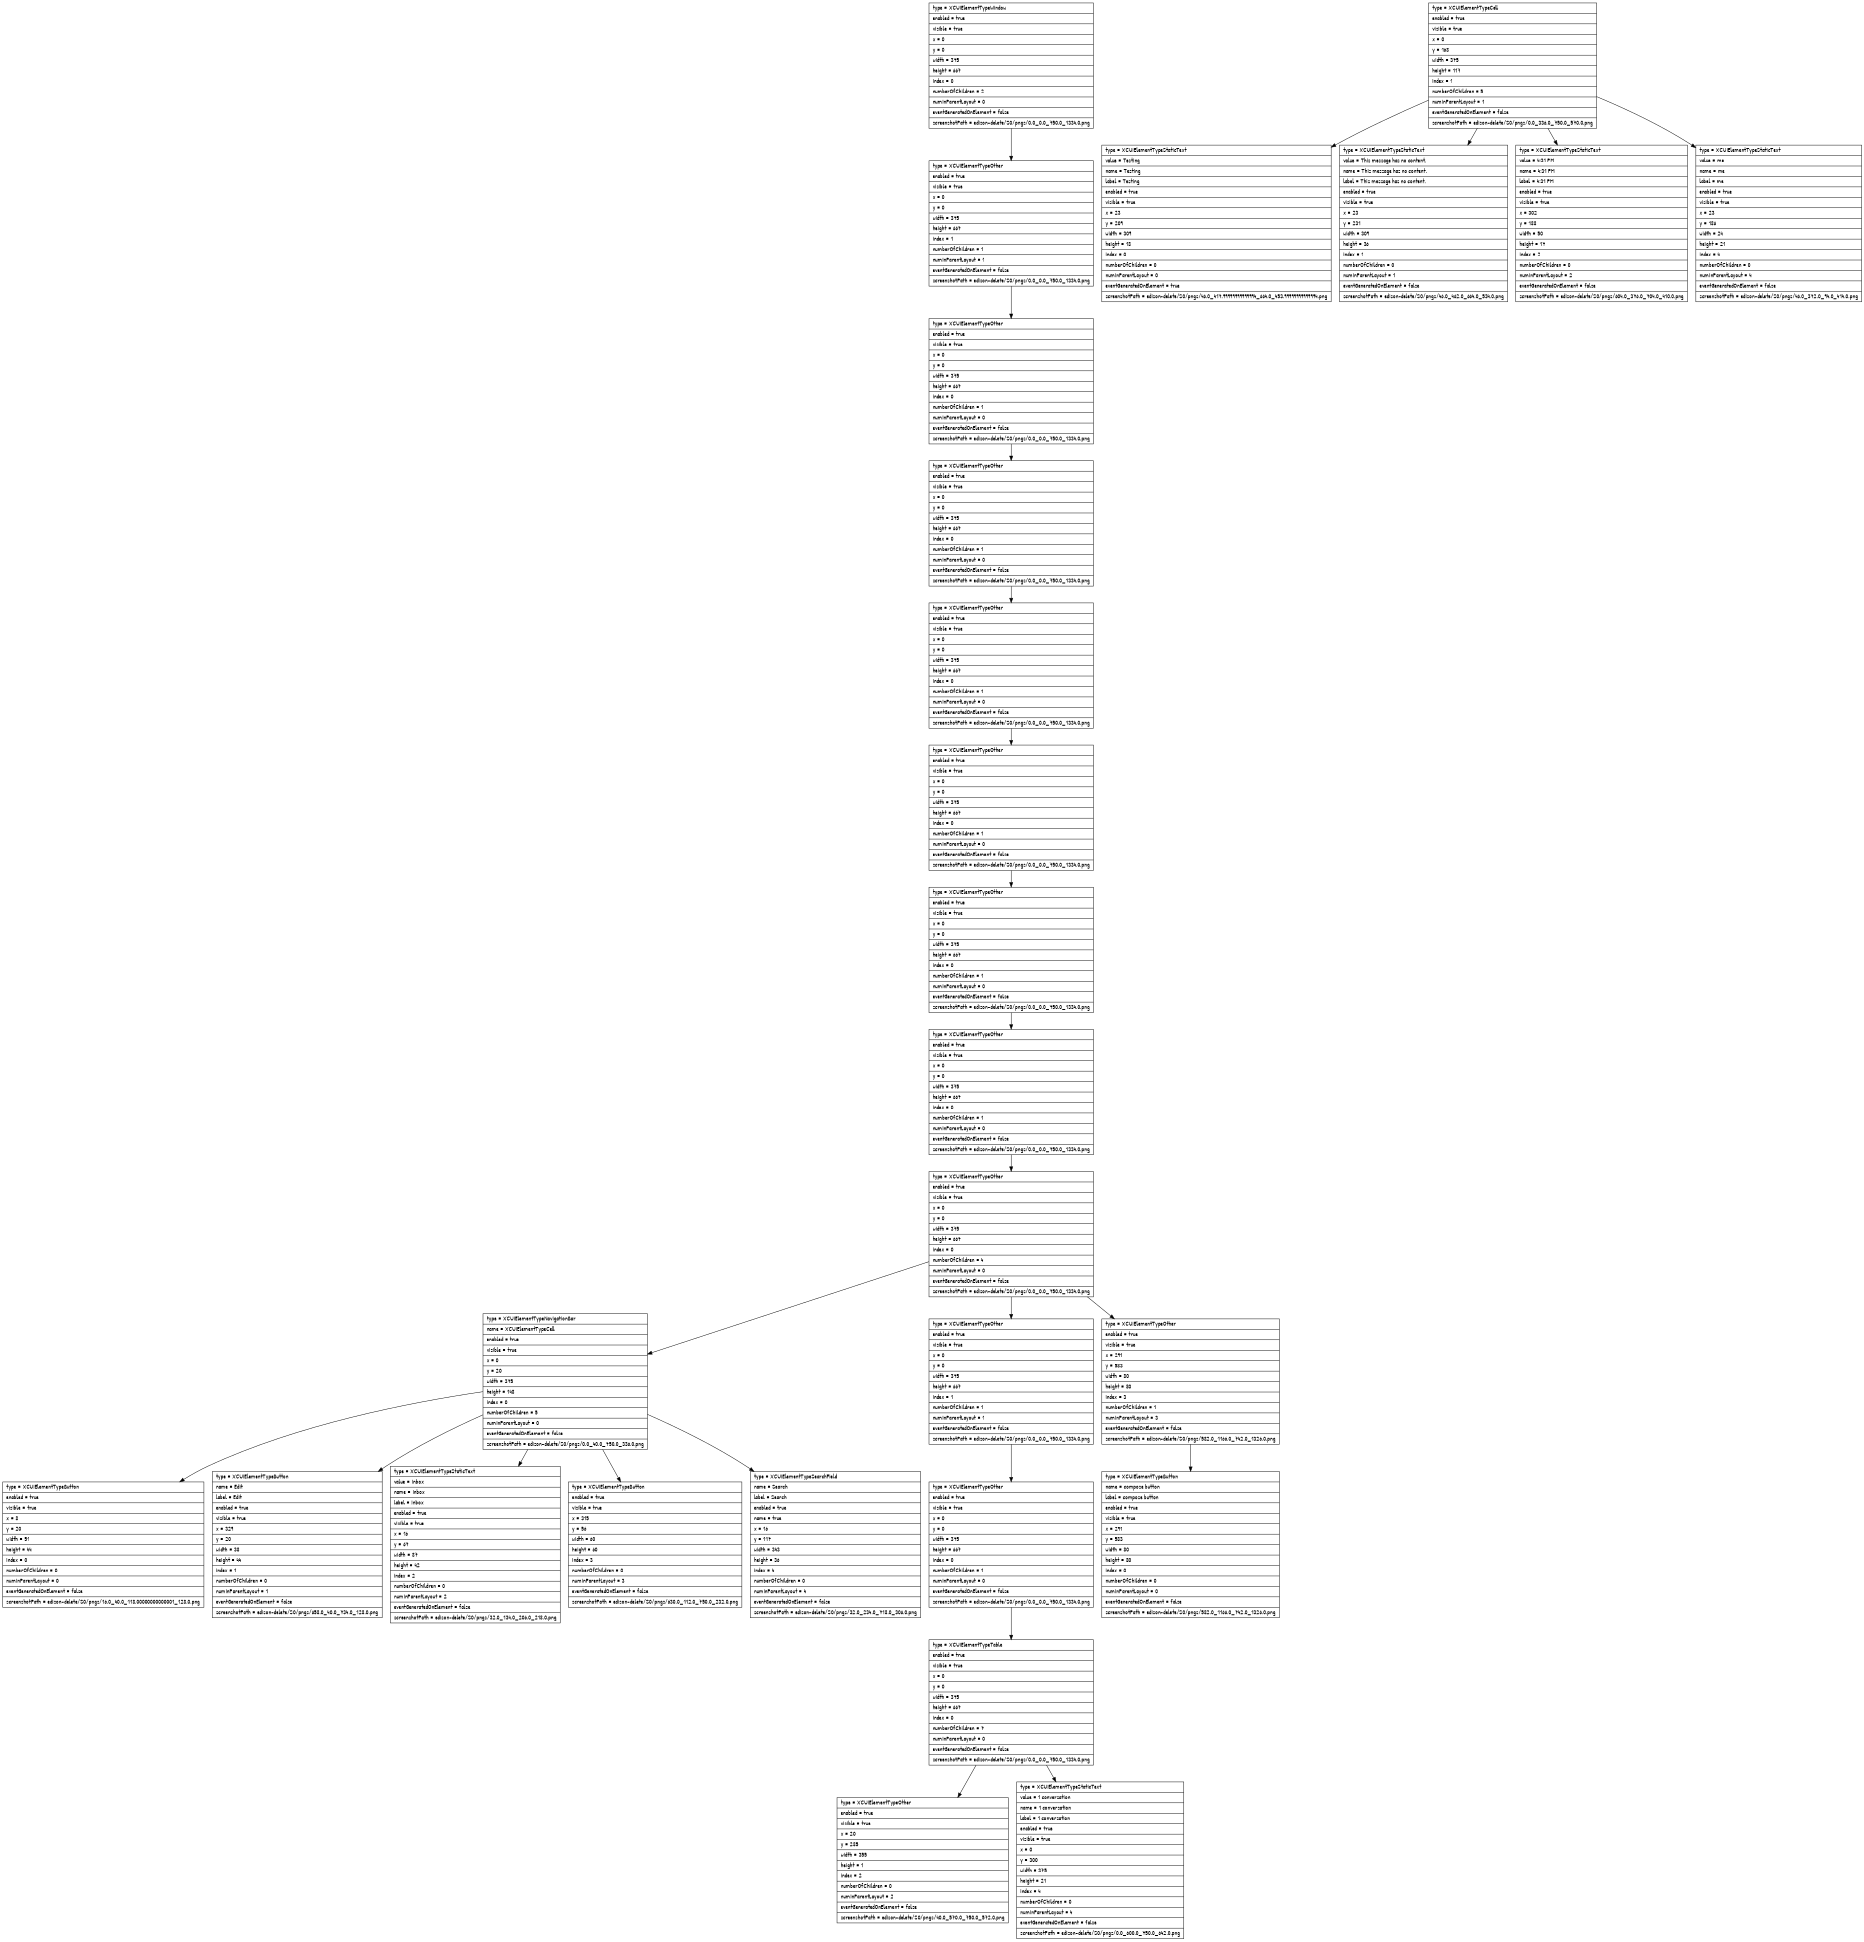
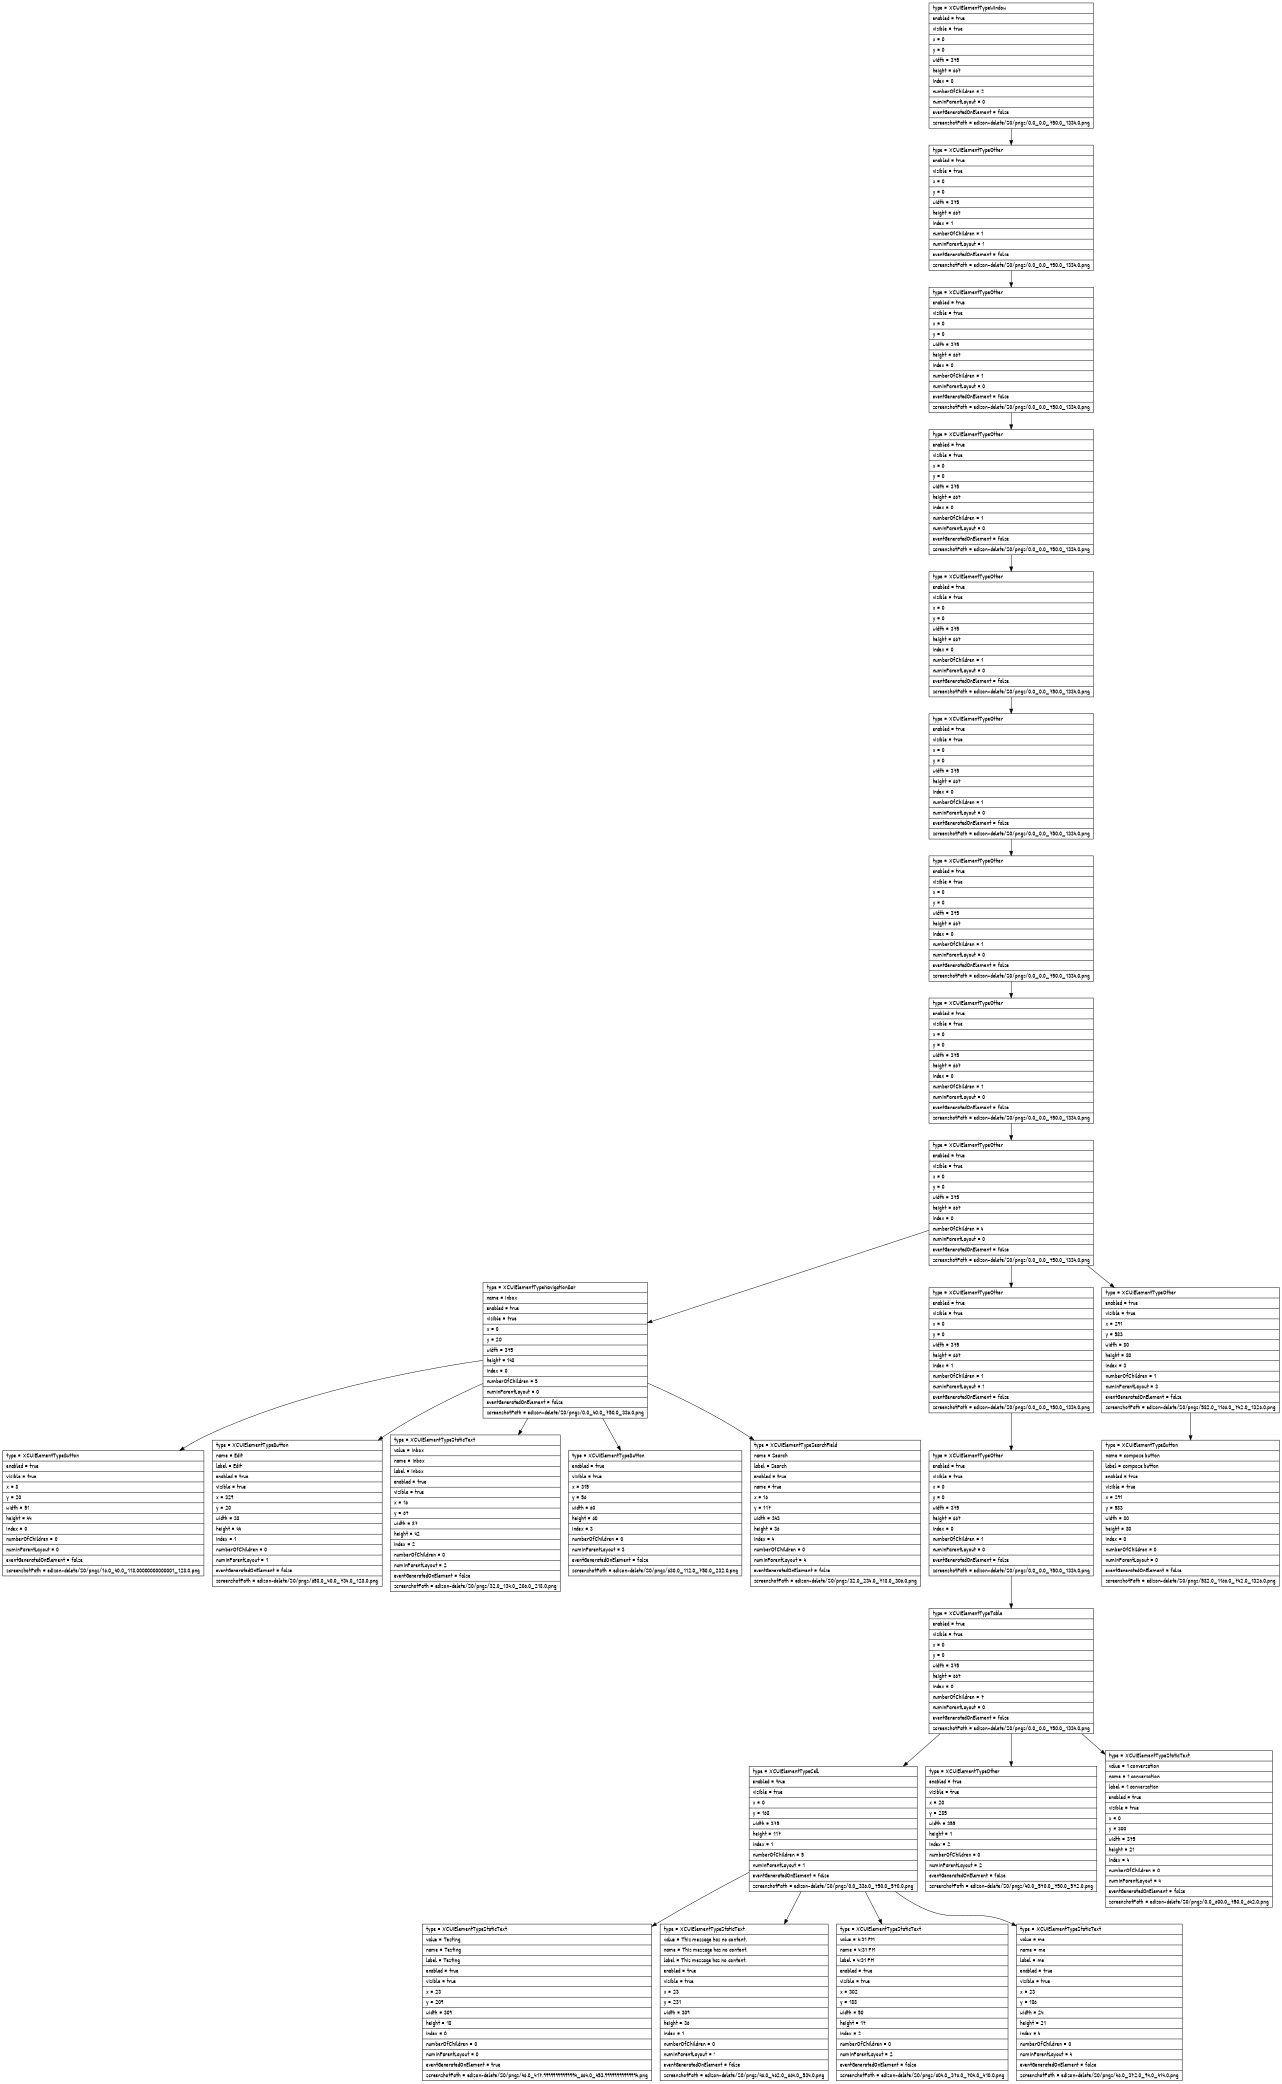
  digraph {
    fontname="Patrick Hand"
    node [fontname="Patrick Hand" shape=record]
    edge [fontname="Patrick Hand"]
    n1 [label="{type = XCUIElementTypeWindow\l|enabled = true\l|visible = true\l|x = 0\l|y = 0\l|width = 375\l|height = 667\l|index = 0\l|numberOfChildren = 2\l|numInParentLayout = 0\l|eventGeneratedOnElement = false \l|screenshotPath = edison-delete/S0/pngs/0.0_0.0_750.0_1334.0.png\l}"]
    n2 [label="{type = XCUIElementTypeOther\l|enabled = true\l|visible = true\l|x = 0\l|y = 0\l|width = 375\l|height = 667\l|index = 1\l|numberOfChildren = 1\l|numInParentLayout = 1\l|eventGeneratedOnElement = false \l|screenshotPath = edison-delete/S0/pngs/0.0_0.0_750.0_1334.0.png\l}"]
    n3 [label="{type = XCUIElementTypeOther\l|enabled = true\l|visible = true\l|x = 0\l|y = 0\l|width = 375\l|height = 667\l|index = 0\l|numberOfChildren = 1\l|numInParentLayout = 0\l|eventGeneratedOnElement = false \l|screenshotPath = edison-delete/S0/pngs/0.0_0.0_750.0_1334.0.png\l}"]
    n4 [label="{type = XCUIElementTypeOther\l|enabled = true\l|visible = true\l|x = 0\l|y = 0\l|width = 375\l|height = 667\l|index = 0\l|numberOfChildren = 1\l|numInParentLayout = 0\l|eventGeneratedOnElement = false \l|screenshotPath = edison-delete/S0/pngs/0.0_0.0_750.0_1334.0.png\l}"]
    n5 [label="{type = XCUIElementTypeOther\l|enabled = true\l|visible = true\l|x = 0\l|y = 0\l|width = 375\l|height = 667\l|index = 0\l|numberOfChildren = 1\l|numInParentLayout = 0\l|eventGeneratedOnElement = false \l|screenshotPath = edison-delete/S0/pngs/0.0_0.0_750.0_1334.0.png\l}"]
    n6 [label="{type = XCUIElementTypeOther\l|enabled = true\l|visible = true\l|x = 0\l|y = 0\l|width = 375\l|height = 667\l|index = 0\l|numberOfChildren = 1\l|numInParentLayout = 0\l|eventGeneratedOnElement = false \l|screenshotPath = edison-delete/S0/pngs/0.0_0.0_750.0_1334.0.png\l}"]
    n7 [label="{type = XCUIElementTypeOther\l|enabled = true\l|visible = true\l|x = 0\l|y = 0\l|width = 375\l|height = 667\l|index = 0\l|numberOfChildren = 1\l|numInParentLayout = 0\l|eventGeneratedOnElement = false \l|screenshotPath = edison-delete/S0/pngs/0.0_0.0_750.0_1334.0.png\l}"]
    n8 [label="{type = XCUIElementTypeOther\l|enabled = true\l|visible = true\l|x = 0\l|y = 0\l|width = 375\l|height = 667\l|index = 0\l|numberOfChildren = 1\l|numInParentLayout = 0\l|eventGeneratedOnElement = false \l|screenshotPath = edison-delete/S0/pngs/0.0_0.0_750.0_1334.0.png\l}"]
    n9 [label="{type = XCUIElementTypeOther\l|enabled = true\l|visible = true\l|x = 0\l|y = 0\l|width = 375\l|height = 667\l|index = 0\l|numberOfChildren = 4\l|numInParentLayout = 0\l|eventGeneratedOnElement = false \l|screenshotPath = edison-delete/S0/pngs/0.0_0.0_750.0_1334.0.png\l}"]
-   n10 [label="{type = XCUIElementTypeNavigationBar\l|name = XCUIElementTypeCell\l|enabled = true\l|visible = true\l|x = 0\l|y = 20\l|width = 375\l|height = 148\l|index = 0\l|numberOfChildren = 5\l|numInParentLayout = 0\l|eventGeneratedOnElement = false \l|screenshotPath = edison-delete/S0/pngs/0.0_40.0_750.0_336.0.png\l}"]
+   n10 [label="{type = XCUIElementTypeNavigationBar\l|name = Inbox\l|enabled = true\l|visible = true\l|x = 0\l|y = 20\l|width = 375\l|height = 148\l|index = 0\l|numberOfChildren = 5\l|numInParentLayout = 0\l|eventGeneratedOnElement = false \l|screenshotPath = edison-delete/S0/pngs/0.0_40.0_750.0_336.0.png\l}"]
    n11 [label="{type = XCUIElementTypeOther\l|enabled = true\l|visible = true\l|x = 0\l|y = 0\l|width = 375\l|height = 667\l|index = 1\l|numberOfChildren = 1\l|numInParentLayout = 1\l|eventGeneratedOnElement = false \l|screenshotPath = edison-delete/S0/pngs/0.0_0.0_750.0_1334.0.png\l}"]
    n12 [label="{type = XCUIElementTypeOther\l|enabled = true\l|visible = true\l|x = 291\l|y = 583\l|width = 80\l|height = 80\l|index = 3\l|numberOfChildren = 1\l|numInParentLayout = 3\l|eventGeneratedOnElement = false \l|screenshotPath = edison-delete/S0/pngs/582.0_1166.0_742.0_1326.0.png\l}"]
    n13 [label="{type = XCUIElementTypeButton\l|enabled = true\l|visible = true\l|x = 8\l|y = 20\l|width = 51\l|height = 44\l|index = 0\l|numberOfChildren = 0\l|numInParentLayout = 0\l|eventGeneratedOnElement = false \l|screenshotPath = edison-delete/S0/pngs/16.0_40.0_118.00000000000001_128.0.png\l}"]
    n14 [label="{type = XCUIElementTypeButton\l|name = Edit\l|label = Edit\l|enabled = true\l|visible = true\l|x = 329\l|y = 20\l|width = 38\l|height = 44\l|index = 1\l|numberOfChildren = 0\l|numInParentLayout = 1\l|eventGeneratedOnElement = false \l|screenshotPath = edison-delete/S0/pngs/658.0_40.0_734.0_128.0.png\l}"]
    n15 [label="{type = XCUIElementTypeStaticText\l|value = Inbox\l|name = Inbox\l|label = Inbox\l|enabled = true\l|visible = true\l|x = 16\l|y = 67\l|width = 87\l|height = 42\l|index = 2\l|numberOfChildren = 0\l|numInParentLayout = 2\l|eventGeneratedOnElement = false \l|screenshotPath = edison-delete/S0/pngs/32.0_134.0_206.0_218.0.png\l}"]
    n16 [label="{type = XCUIElementTypeButton\l|enabled = true\l|visible = true\l|x = 315\l|y = 56\l|width = 60\l|height = 60\l|index = 3\l|numberOfChildren = 0\l|numInParentLayout = 3\l|eventGeneratedOnElement = false \l|screenshotPath = edison-delete/S0/pngs/630.0_112.0_750.0_232.0.png\l}"]
    n17 [label="{type = XCUIElementTypeSearchField\l|name = Search\l|label = Search\l|enabled = true\l|name = true\l|x = 16\l|y = 117\l|width = 343\l|height = 36\l|index = 4\l|numberOfChildren = 0\l|numInParentLayout = 4\l|eventGeneratedOnElement = false \l|screenshotPath = edison-delete/S0/pngs/32.0_234.0_718.0_306.0.png\l}"]
    n18 [label="{type = XCUIElementTypeOther\l|enabled = true\l|visible = true\l|x = 0\l|y = 0\l|width = 375\l|height = 667\l|index = 0\l|numberOfChildren = 1\l|numInParentLayout = 0\l|eventGeneratedOnElement = false \l|screenshotPath = edison-delete/S0/pngs/0.0_0.0_750.0_1334.0.png\l}"]
    n19 [label="{type = XCUIElementTypeButton\l|name = compose button\l|label = compose button\l|enabled = true\l|visible = true\l|x = 291\l|y = 583\l|width = 80\l|height = 80\l|index = 0\l|numberOfChildren = 0\l|numInParentLayout = 0\l|eventGeneratedOnElement = false \l|screenshotPath = edison-delete/S0/pngs/582.0_1166.0_742.0_1326.0.png\l}"]
    n20 [label="{type = XCUIElementTypeTable\l|enabled = true\l|visible = true\l|x = 0\l|y = 0\l|width = 375\l|height = 667\l|index = 0\l|numberOfChildren = 7\l|numInParentLayout = 0\l|eventGeneratedOnElement = false \l|screenshotPath = edison-delete/S0/pngs/0.0_0.0_750.0_1334.0.png\l}"]
    n21 [label="{type = XCUIElementTypeCell\l|enabled = true\l|visible = true\l|x = 0\l|y = 168\l|width = 375\l|height = 117\l|index = 1\l|numberOfChildren = 5\l|numInParentLayout = 1\l|eventGeneratedOnElement = false \l|screenshotPath = edison-delete/S0/pngs/0.0_336.0_750.0_570.0.png\l}"]
    n22 [label="{type = XCUIElementTypeOther\l|enabled = true\l|visible = true\l|x = 20\l|y = 285\l|width = 355\l|height = 1\l|index = 2\l|numberOfChildren = 0\l|numInParentLayout = 2\l|eventGeneratedOnElement = false \l|screenshotPath = edison-delete/S0/pngs/40.0_570.0_750.0_572.0.png\l}"]
    n23 [label="{type = XCUIElementTypeStaticText\l|value = 1 conversation\l|name = 1 conversation\l|label = 1 conversation\l|enabled = true\l|visible = true\l|x = 0\l|y = 300\l|width = 375\l|height = 21\l|index = 4\l|numberOfChildren = 0\l|numInParentLayout = 4\l|eventGeneratedOnElement = false \l|screenshotPath = edison-delete/S0/pngs/0.0_600.0_750.0_642.0.png\l}"]
    n24 [label="{type = XCUIElementTypeStaticText\l|value = Testing\l|name = Testing\l|label = Testing\l|enabled = true\l|visible = true\l|x = 23\l|y = 209\l|width = 309\l|height = 18\l|index = 0\l|numberOfChildren = 0\l|numInParentLayout = 0\l|eventGeneratedOnElement = true \l|screenshotPath = edison-delete/S0/pngs/46.0_417.99999999999994_664.0_453.99999999999994.png\l}"]
    n25 [label="{type = XCUIElementTypeStaticText\l|value = This message has no content.  \l|name = This message has no content.  \l|label = This message has no content.  \l|enabled = true\l|visible = true\l|x = 23\l|y = 231\l|width = 309\l|height = 36\l|index = 1\l|numberOfChildren = 0\l|numInParentLayout = 1\l|eventGeneratedOnElement = false \l|screenshotPath = edison-delete/S0/pngs/46.0_462.0_664.0_534.0.png\l}"]
    n26 [label="{type = XCUIElementTypeStaticText\l|value = 4:31 PM\l|name = 4:31 PM\l|label = 4:31 PM\l|enabled = true\l|visible = true\l|x = 302\l|y = 188\l|width = 50\l|height = 17\l|index = 2\l|numberOfChildren = 0\l|numInParentLayout = 2\l|eventGeneratedOnElement = false \l|screenshotPath = edison-delete/S0/pngs/604.0_376.0_704.0_410.0.png\l}"]
    n27 [label="{type = XCUIElementTypeStaticText\l|value = me\l|name = me\l|label = me\l|enabled = true\l|visible = true\l|x = 23\l|y = 186\l|width = 24\l|height = 21\l|index = 4\l|numberOfChildren = 0\l|numInParentLayout = 4\l|eventGeneratedOnElement = false \l|screenshotPath = edison-delete/S0/pngs/46.0_372.0_94.0_414.0.png\l}"]
    n1 -> n2
    n2 -> n3
    n3 -> n4
    n4 -> n5
    n5 -> n6
    n6 -> n7
    n7 -> n8
    n8 -> n9
    n9 -> n10
    n9 -> n11
    n9 -> n12
    n10 -> n13
    n10 -> n14
    n10 -> n15
    n10 -> n16
    n10 -> n17
    n11 -> n18
    n12 -> n19
    n18 -> n20
+   n20 -> n21
    n20 -> n22
    n20 -> n23
    n21 -> n24
    n21 -> n25
    n21 -> n26
    n21 -> n27
  }
